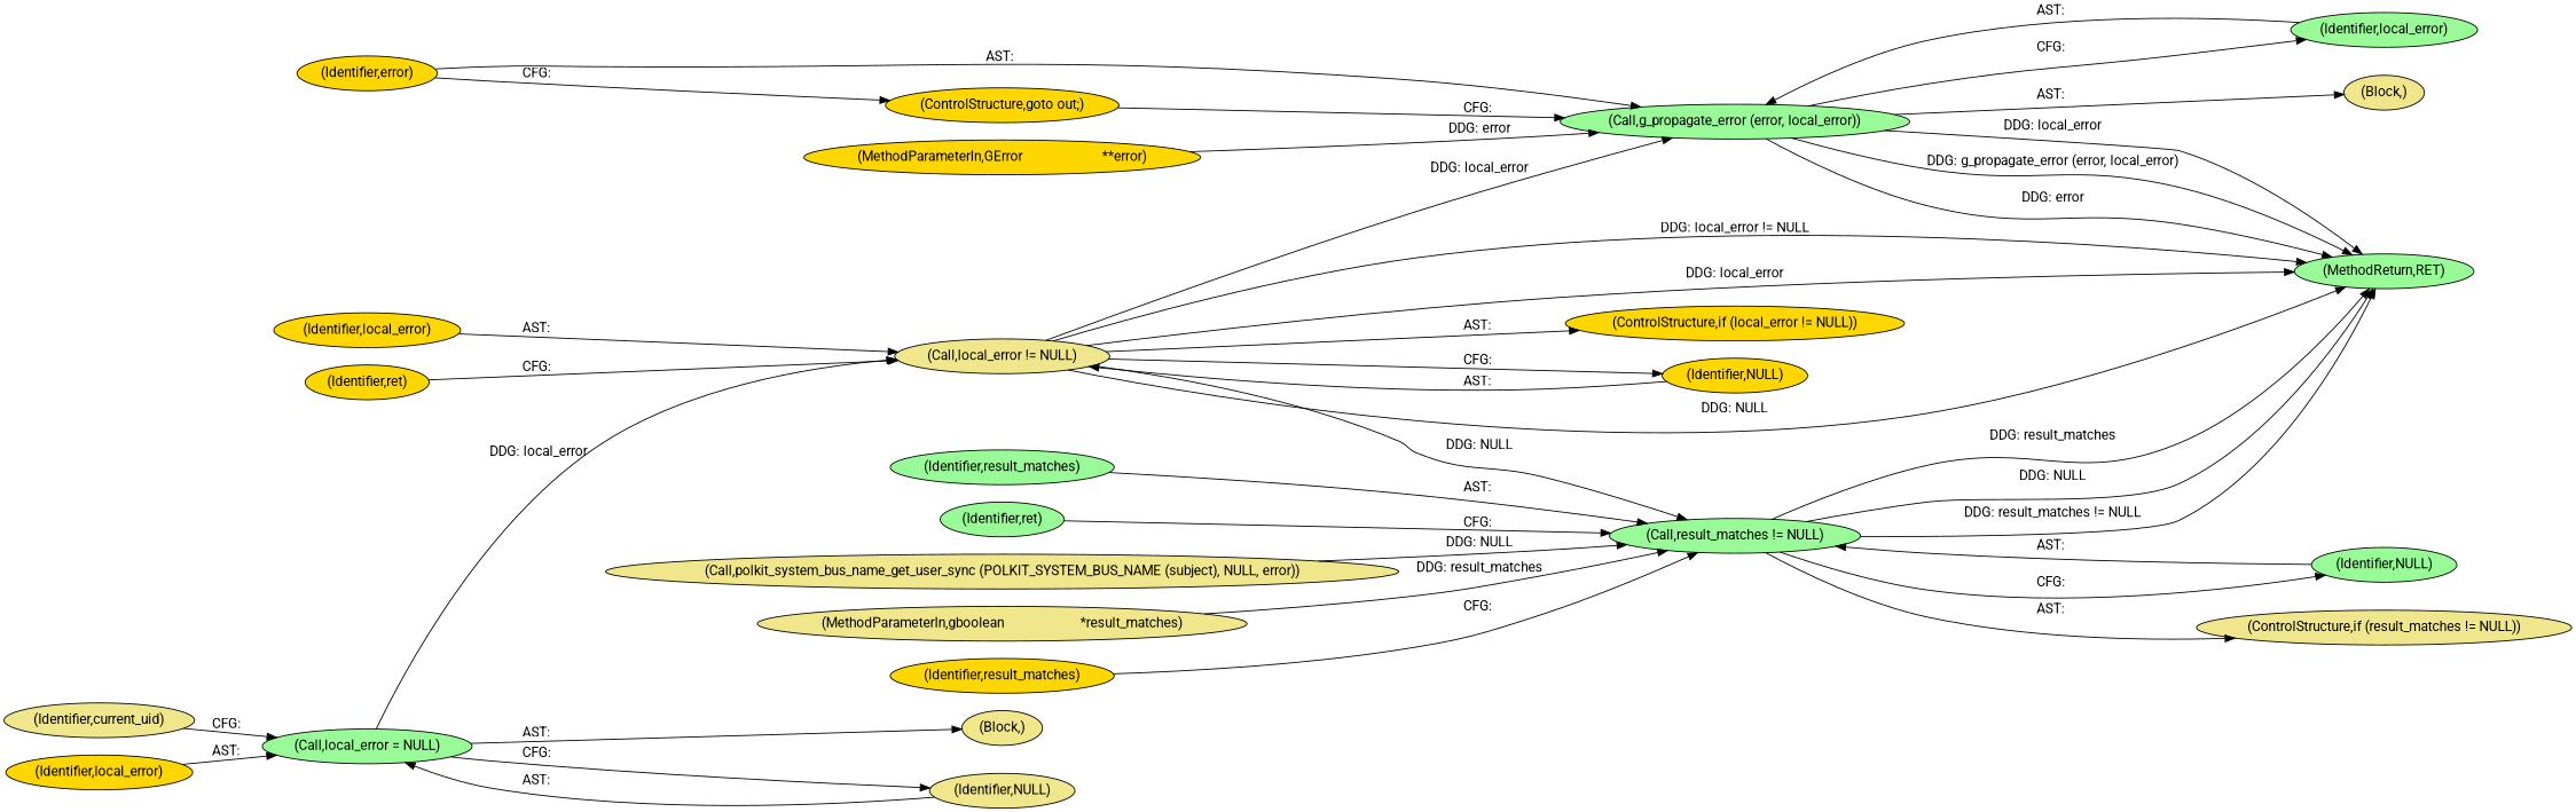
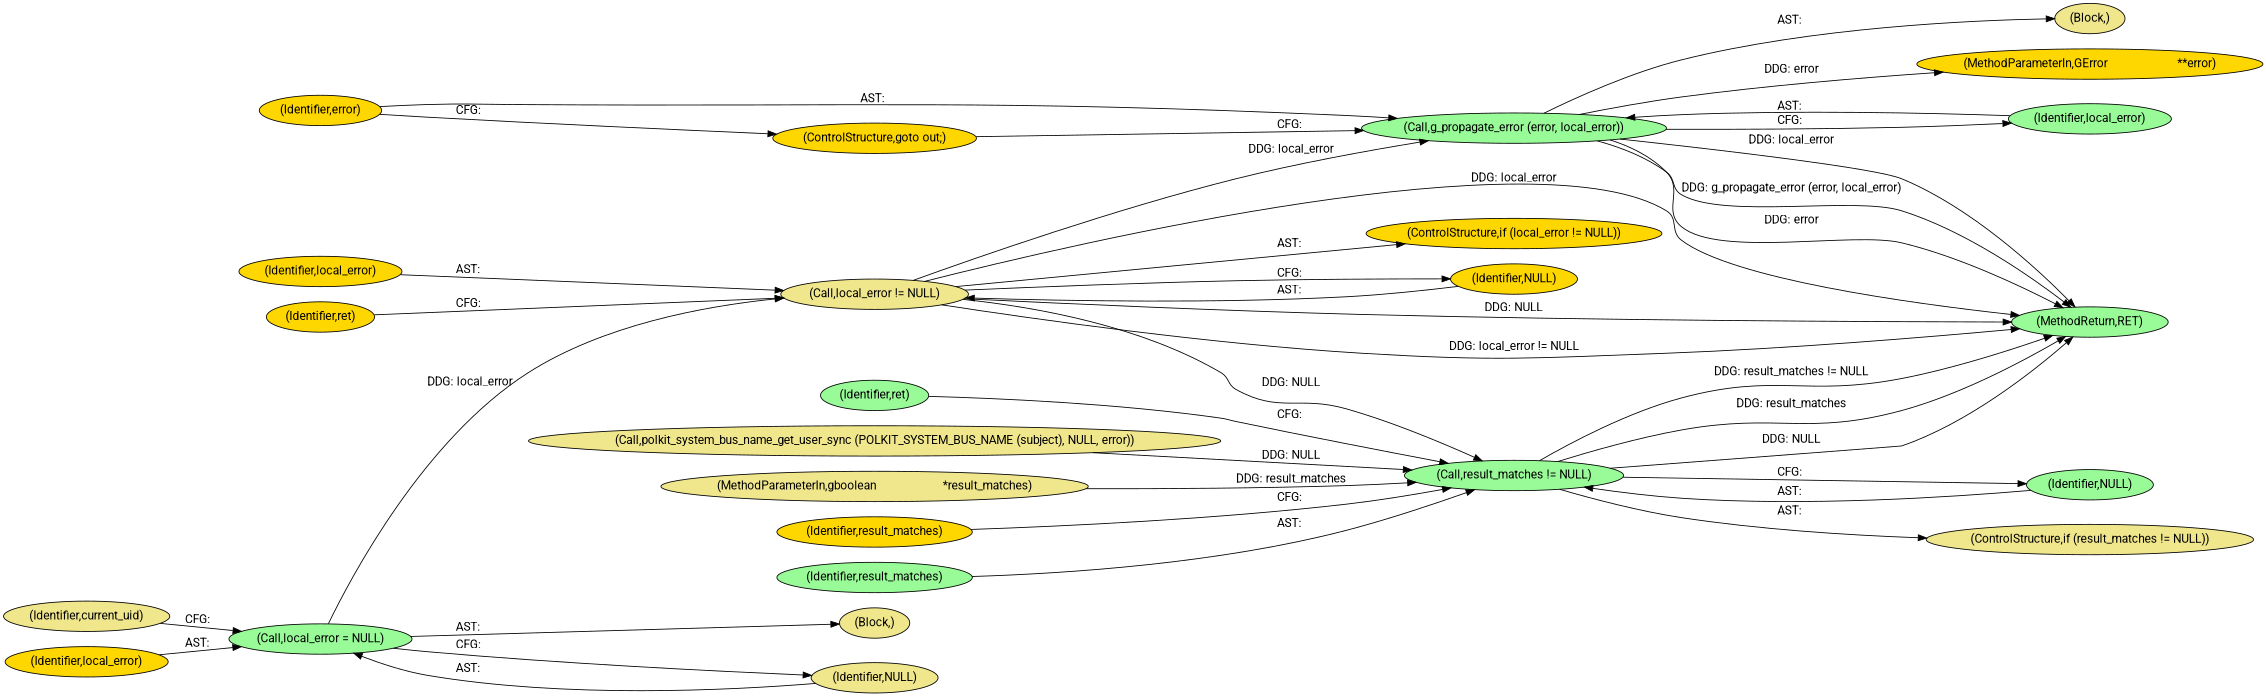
  digraph {
    fontname=Roboto
    rankdir=LR
    node [fillcolor=gold fontname=Roboto style=filled]
    edge [fontname=Roboto]
    n1 [fillcolor=palegreen label="(Call,local_error = NULL)"]
    n2 [fillcolor=khaki label="(Call,local_error != NULL)"]
    n3 [fillcolor=khaki label="(Identifier,NULL)"]
    n4 [fillcolor=khaki label="(Block,)"]
    n5 [fillcolor=palegreen label="(Call,g_propagate_error (error, local_error))"]
    n6 [fillcolor=palegreen label="(Call,result_matches != NULL)"]
    n7 [fillcolor=palegreen label="(MethodReturn,RET)"]
    n8 [label="(ControlStructure,if (local_error != NULL))"]
    n9 [label="(Identifier,NULL)"]
    n10 [fillcolor=palegreen label="(Identifier,local_error)"]
    n11 [fillcolor=khaki label="(Block,)"]
    n12 [fillcolor=palegreen label="(Identifier,NULL)"]
    n13 [fillcolor=khaki label="(ControlStructure,if (result_matches != NULL))"]
    n14 [label="(Identifier,result_matches)"]
    n15 [fillcolor=khaki label="(Identifier,current_uid)"]
    n16 [label="(Identifier,local_error)"]
    n17 [label="(Identifier,error)"]
    n18 [label="(ControlStructure,goto out;)"]
    n19 [label="(Identifier,local_error)"]
    n20 [fillcolor=palegreen label="(Identifier,result_matches)"]
    n21 [fillcolor=palegreen label="(Identifier,ret)"]
    n22 [fillcolor=khaki label="(Call,polkit_system_bus_name_get_user_sync (POLKIT_SYSTEM_BUS_NAME (subject), NULL, error))"]
    n23 [label="(Identifier,ret)"]
    n24 [fillcolor=khaki label="(MethodParameterIn,gboolean                     *result_matches)"]
    n25 [label="(MethodParameterIn,GError                      **error)"]
    n1 -> n2 [label="DDG: local_error"]
    n1 -> n3 [label="CFG: "]
    n1 -> n4 [label="AST: "]
    n2 -> n5 [label="DDG: local_error"]
    n2 -> n6 [label="DDG: NULL"]
    n2 -> n7 [label="DDG: local_error != NULL"]
    n2 -> n7 [label="DDG: local_error"]
    n2 -> n7 [label="DDG: NULL"]
    n2 -> n8 [label="AST: "]
    n2 -> n9 [label="CFG: "]
    n3 -> n1 [label="AST: "]
    n5 -> n7 [label="DDG: local_error"]
    n5 -> n7 [label="DDG: g_propagate_error (error, local_error)"]
    n5 -> n7 [label="DDG: error"]
    n5 -> n10 [label="CFG: "]
    n5 -> n11 [label="AST: "]
    n6 -> n7 [label="DDG: result_matches"]
    n6 -> n7 [label="DDG: NULL"]
    n6 -> n7 [label="DDG: result_matches != NULL"]
    n6 -> n12 [label="CFG: "]
    n6 -> n13 [label="AST: "]
    n9 -> n2 [label="AST: "]
    n10 -> n5 [label="AST: "]
    n12 -> n6 [label="AST: "]
    n14 -> n6 [label="CFG: "]
    n15 -> n1 [label="CFG: "]
    n16 -> n1 [label="AST: "]
    n17 -> n5 [label="AST: "]
    n17 -> n18 [label="CFG: "]
    n18 -> n5 [label="CFG: "]
    n19 -> n2 [label="AST: "]
    n20 -> n6 [label="AST: "]
    n21 -> n6 [label="CFG: "]
    n22 -> n6 [label="DDG: NULL"]
    n23 -> n2 [label="CFG: "]
    n24 -> n6 [label="DDG: result_matches"]
-   n25 -> n5 [label="DDG: error"]
+   n5 -> n25 [label="DDG: error"]
  }
